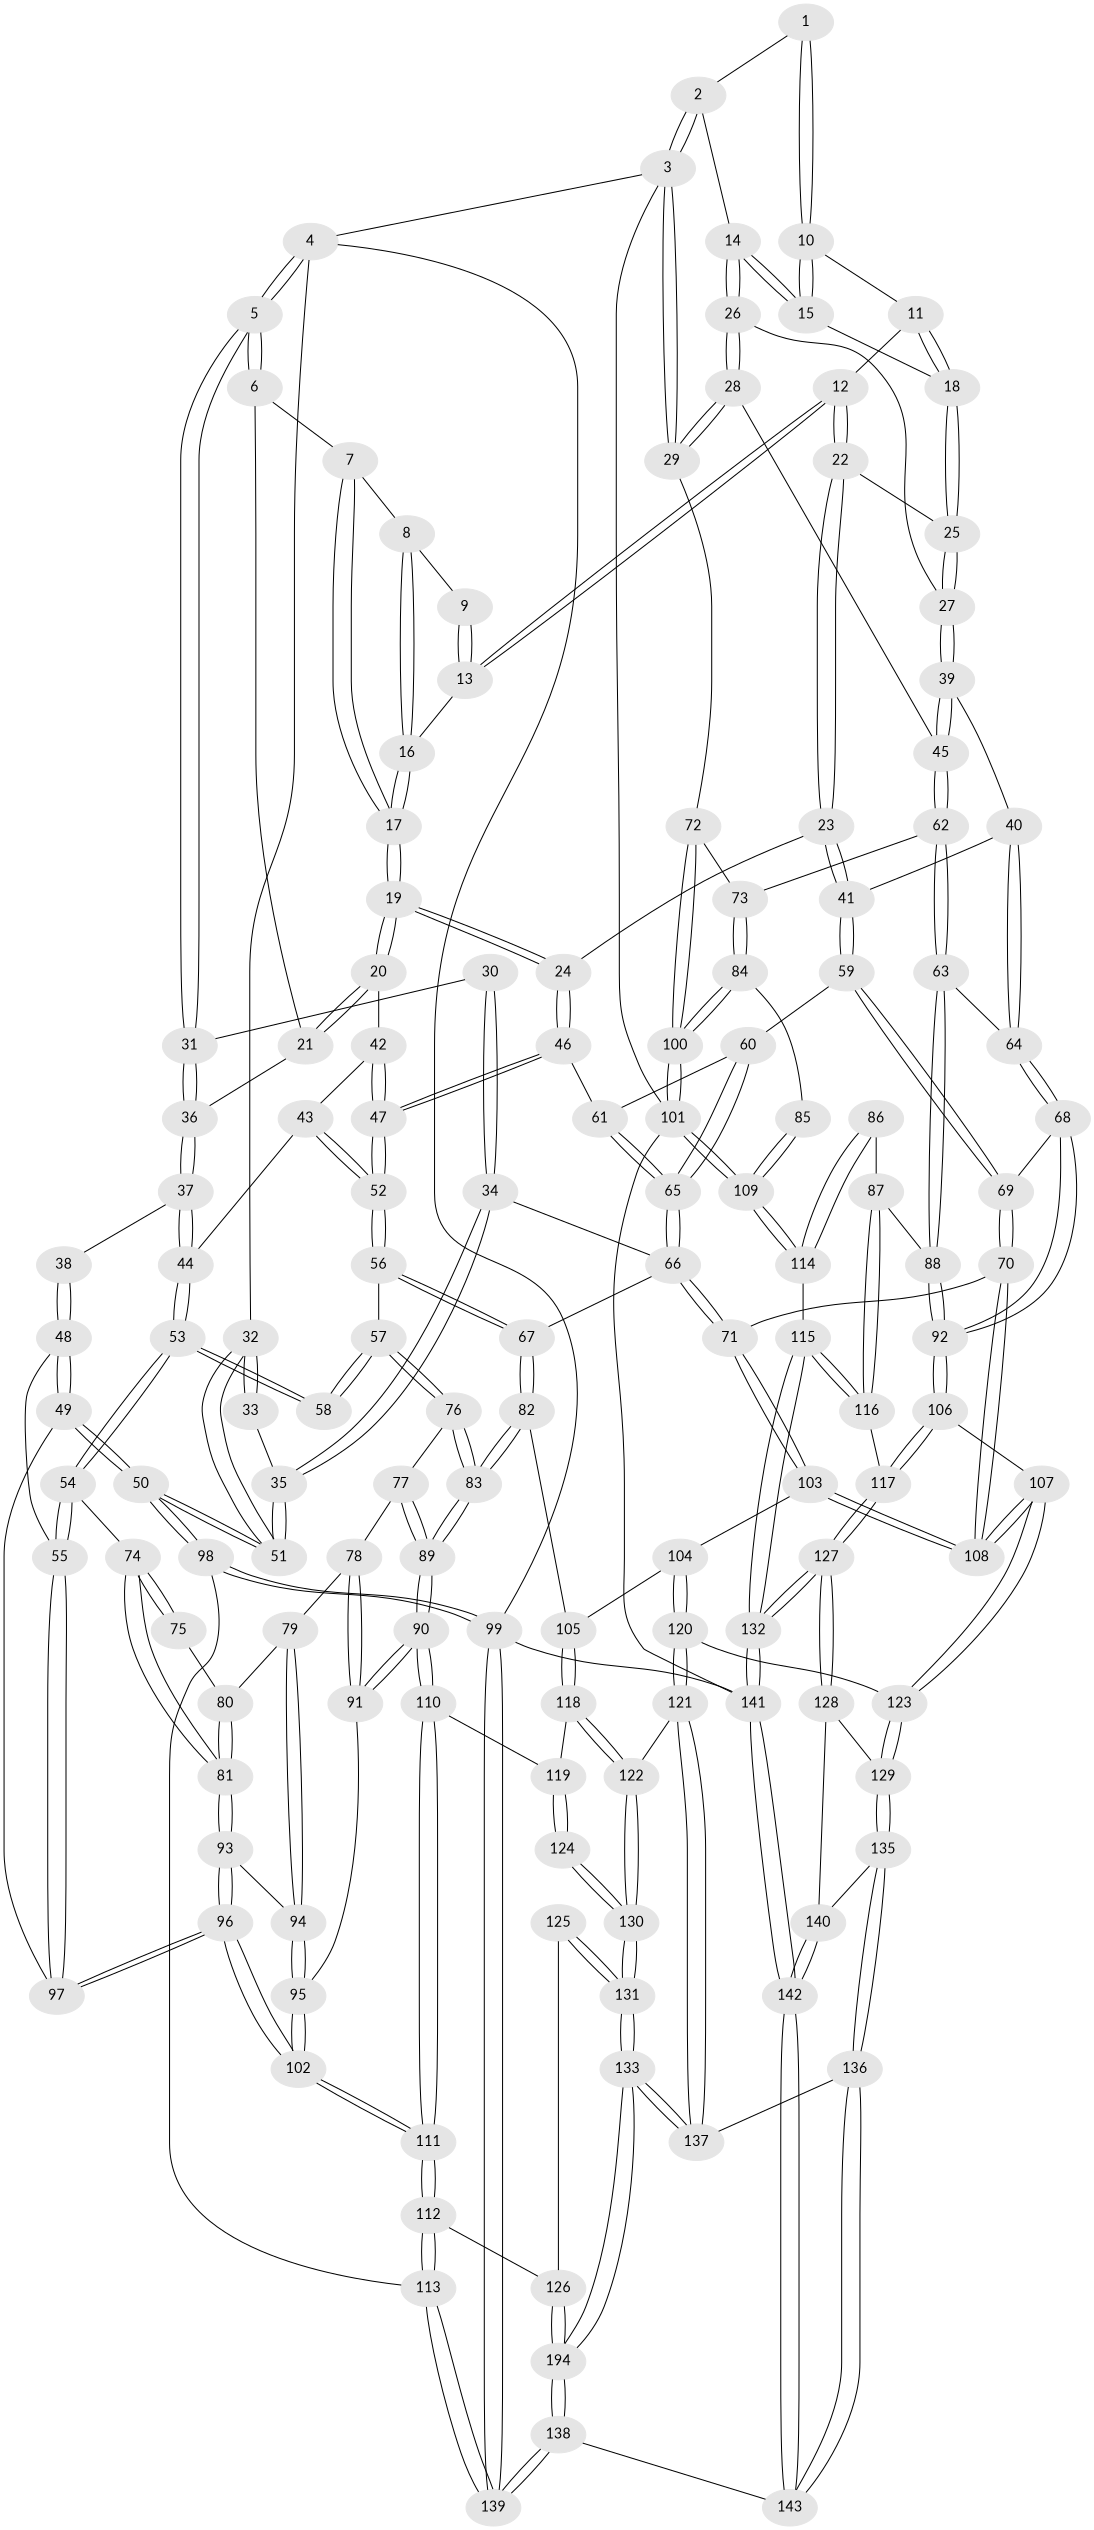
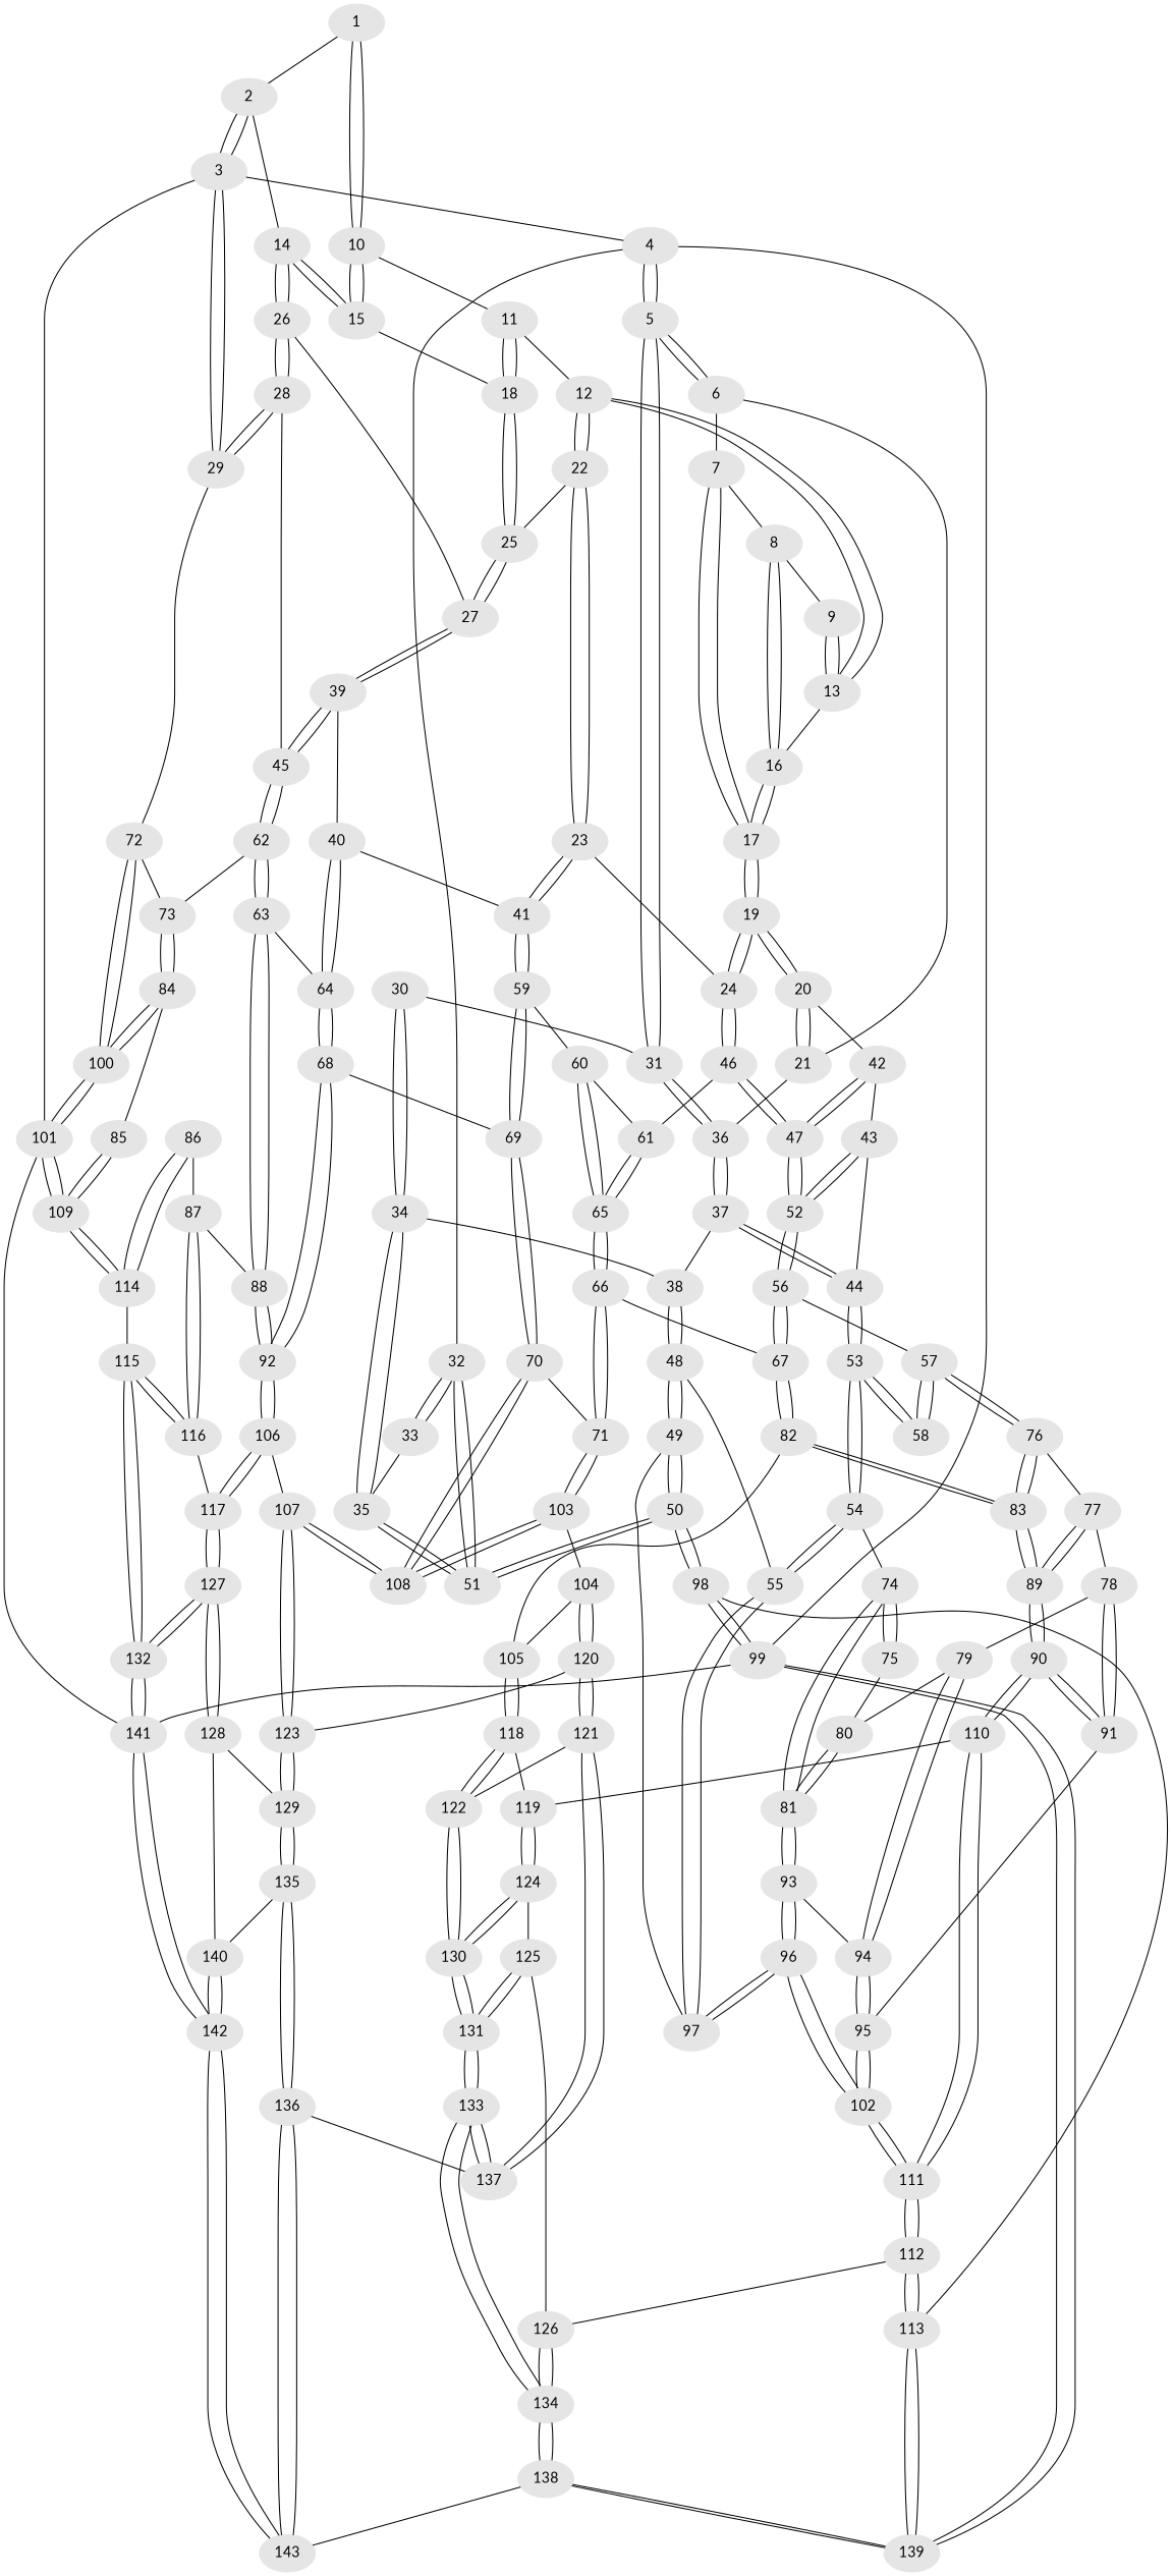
  graph {
    fontname=Lato
    node [color=gray90 fontname=Lato style=filled]
    edge [fontname=Lato]
    1
    2
    10
    3
    14
    11
    15
    4
    29
    101
    26
    5
    32
    99
    72
    109
    141
    6
    31
    33
    51
    139
    7
    21
    36
    8
    17
    9
    16
    19
    13
    12
    18
    22
    25
    23
    27
    28
    20
    24
    42
    46
    43
    47
    37
    41
    59
    61
    39
    45
    40
    62
    73
    100
    30
    34
    35
    38
    48
    44
    53
    49
    55
    64
    68
    60
    69
    52
    56
    54
    58
    63
    65
    50
    97
    98
    113
    57
    67
    74
    75
    81
    76
    82
    77
    83
    70
    66
    88
    84
    92
    71
    103
    105
    106
    108
    104
    85
    80
    93
    78
    89
    79
    91
    90
    94
    95
    96
    118
    86
    87
    114
    116
    115
    117
    110
    111
    119
    102
    107
    142
    112
    120
    123
    121
    122
    127
    129
    124
    126
-   134 [label=194]
+   134
    132
    128
    130
    125
    137
    131
    135
    133
    138
    140
    136
    143
    1 -- 2
    1 -- 10
    1 -- 10
    2 -- 3
    2 -- 3
    2 -- 14
    10 -- 11
    10 -- 15
    10 -- 15
    3 -- 4
    3 -- 29
    3 -- 29
    3 -- 101
    14 -- 15
    14 -- 15
    14 -- 26
    14 -- 26
    11 -- 12
    11 -- 18
    11 -- 18
    15 -- 18
    4 -- 5
    4 -- 5
    4 -- 32
    4 -- 99
    29 -- 72
    101 -- 109
    101 -- 109
    101 -- 141
    26 -- 27
    26 -- 28
    26 -- 28
    5 -- 6
    5 -- 6
    5 -- 31
    5 -- 31
    32 -- 33
    32 -- 33
    32 -- 51
    32 -- 51
    99 -- 141
    99 -- 139
    99 -- 139
    72 -- 73
    72 -- 100
    72 -- 100
    109 -- 114
    109 -- 114
    141 -- 142
    141 -- 142
    6 -- 7
    6 -- 21
    31 -- 36
    31 -- 36
    33 -- 35
    7 -- 8
    7 -- 17
    7 -- 17
    21 -- 36
    36 -- 37
    36 -- 37
    8 -- 9
    8 -- 16
    8 -- 16
    17 -- 19
    17 -- 19
    9 -- 13
    9 -- 13
    16 -- 17
    16 -- 17
    19 -- 20
    19 -- 20
    19 -- 24
    19 -- 24
    13 -- 16
    12 -- 13
    12 -- 13
    12 -- 22
    12 -- 22
    18 -- 25
    18 -- 25
    22 -- 25
    22 -- 23
    22 -- 23
    25 -- 27
    25 -- 27
    23 -- 24
    23 -- 41
    23 -- 41
    27 -- 39
    27 -- 39
    28 -- 29
    28 -- 29
    28 -- 45
    20 -- 21
    20 -- 21
    20 -- 42
    24 -- 46
    24 -- 46
    42 -- 43
    42 -- 47
    42 -- 47
    46 -- 47
    46 -- 47
    46 -- 61
    43 -- 44
    43 -- 52
    43 -- 52
    47 -- 52
    47 -- 52
    37 -- 38
    37 -- 44
    37 -- 44
    41 -- 59
    41 -- 59
    59 -- 60
    59 -- 69
    59 -- 69
    61 -- 65
    61 -- 65
    39 -- 45
    39 -- 45
    39 -- 40
    45 -- 62
    45 -- 62
    40 -- 41
    40 -- 64
    40 -- 64
    62 -- 73
    62 -- 63
    62 -- 63
    73 -- 84
    73 -- 84
    100 -- 101
    100 -- 101
    30 -- 31
    30 -- 34
    30 -- 34
    34 -- 35
    34 -- 35
-   34 -- 66
+   34 -- 38
    35 -- 51
    35 -- 51
    38 -- 48
    38 -- 48
    48 -- 49
    48 -- 49
    48 -- 55
    44 -- 53
    44 -- 53
    53 -- 54
    53 -- 54
    53 -- 58
    53 -- 58
    49 -- 50
    49 -- 50
    49 -- 97
    55 -- 97
    55 -- 97
    64 -- 68
    64 -- 68
    68 -- 69
    68 -- 92
    68 -- 92
    60 -- 61
    60 -- 65
    60 -- 65
    69 -- 70
    69 -- 70
    52 -- 56
    52 -- 56
    56 -- 57
    56 -- 67
    56 -- 67
    54 -- 55
    54 -- 55
    54 -- 74
    63 -- 64
    63 -- 88
    63 -- 88
    65 -- 66
    65 -- 66
    50 -- 51
    50 -- 51
    50 -- 98
    50 -- 98
    98 -- 99
    98 -- 99
    98 -- 113
    113 -- 139
    113 -- 139
    57 -- 58
    57 -- 58
    57 -- 76
    57 -- 76
    67 -- 82
    67 -- 82
    74 -- 75
    74 -- 75
    74 -- 81
    74 -- 81
    75 -- 80
    81 -- 93
    81 -- 93
    76 -- 77
    76 -- 83
    76 -- 83
    82 -- 83
    82 -- 83
    82 -- 105
    77 -- 78
    77 -- 89
    77 -- 89
    83 -- 89
    83 -- 89
    70 -- 71
    70 -- 108
    70 -- 108
    66 -- 67
    66 -- 71
    66 -- 71
    88 -- 92
    88 -- 92
    84 -- 100
    84 -- 100
    84 -- 85
    92 -- 106
    92 -- 106
    71 -- 103
    71 -- 103
    103 -- 108
    103 -- 108
    103 -- 104
    105 -- 118
    105 -- 118
    106 -- 117
    106 -- 117
    106 -- 107
    104 -- 105
    104 -- 120
    104 -- 120
    85 -- 109
    85 -- 109
    80 -- 81
    80 -- 81
    93 -- 94
    93 -- 96
    93 -- 96
    78 -- 79
    78 -- 91
    78 -- 91
    89 -- 90
    89 -- 90
    79 -- 80
    79 -- 94
    79 -- 94
    91 -- 95
    90 -- 91
    90 -- 91
    90 -- 110
    90 -- 110
    94 -- 95
    94 -- 95
    95 -- 102
    95 -- 102
    96 -- 97
    96 -- 97
    96 -- 102
    96 -- 102
    118 -- 119
    118 -- 122
    118 -- 122
    86 -- 87
    86 -- 114
    86 -- 114
    87 -- 88
    87 -- 116
    87 -- 116
    114 -- 115
    116 -- 117
    115 -- 116
    115 -- 116
    115 -- 132
    115 -- 132
    117 -- 127
    117 -- 127
    110 -- 111
    110 -- 111
    110 -- 119
    111 -- 112
    111 -- 112
    119 -- 124
    119 -- 124
    102 -- 111
    102 -- 111
    107 -- 108
    107 -- 108
    107 -- 123
    107 -- 123
    142 -- 143
    142 -- 143
    112 -- 113
    112 -- 113
    112 -- 126
    120 -- 123
    120 -- 121
    120 -- 121
    123 -- 129
    123 -- 129
    121 -- 122
    121 -- 137
    121 -- 137
    122 -- 130
    122 -- 130
    127 -- 132
    127 -- 132
    127 -- 128
    127 -- 128
    129 -- 135
    129 -- 135
    124 -- 130
    124 -- 130
+   124 -- 125
    126 -- 134
    126 -- 134
    134 -- 138
    134 -- 138
    132 -- 141
    132 -- 141
    128 -- 129
    128 -- 140
    130 -- 131
    130 -- 131
    125 -- 126
    125 -- 131
    125 -- 131
    131 -- 133
    131 -- 133
    135 -- 140
    135 -- 136
    135 -- 136
    133 -- 134
    133 -- 134
    133 -- 137
    133 -- 137
    138 -- 139
    138 -- 139
    138 -- 143
    140 -- 142
    140 -- 142
    136 -- 137
    136 -- 143
    136 -- 143
  }
